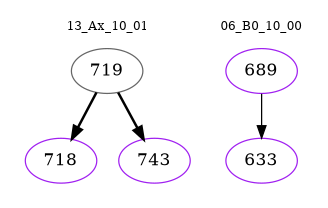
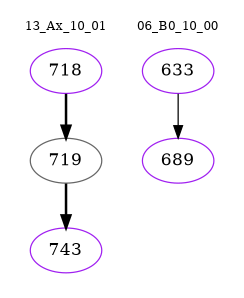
  digraph {
    node [color=purple]
    edge [color=black style=bold]
    n1 [color=gray40 label=719]
    n2 [label=718]
    n3 [label=743]
    n4 [label=633]
    n5 [label=689]
    subgraph cluster_1 {
      color=white
      fontsize=10
      label="13_Ax_10_01"
      n1
      n2
      n3
    }
    subgraph cluster_2 {
      color=white
      fontsize=10
      label="06_B0_10_00"
      n4
      n5
    }
-   n1 -> n2
+   n2 -> n1
    n1 -> n3
-   n5 -> n4 [style=solid]
+   n4 -> n5 [style=solid]
  }
